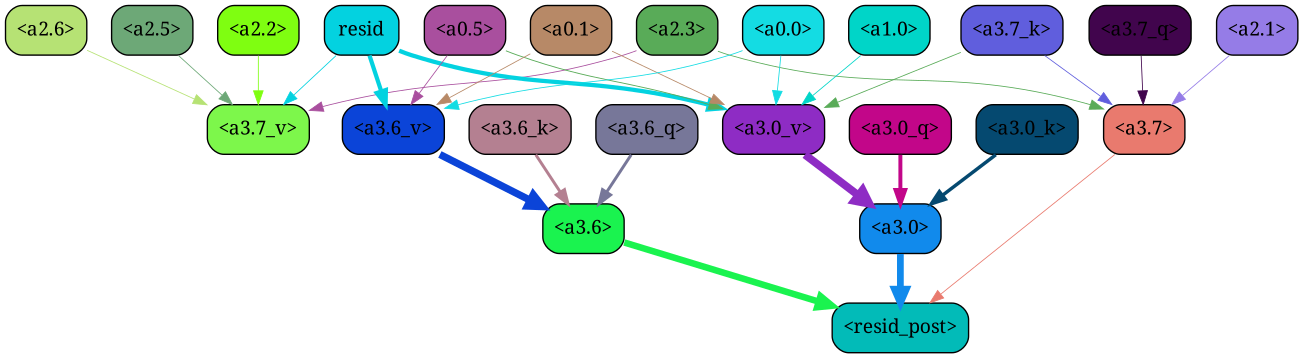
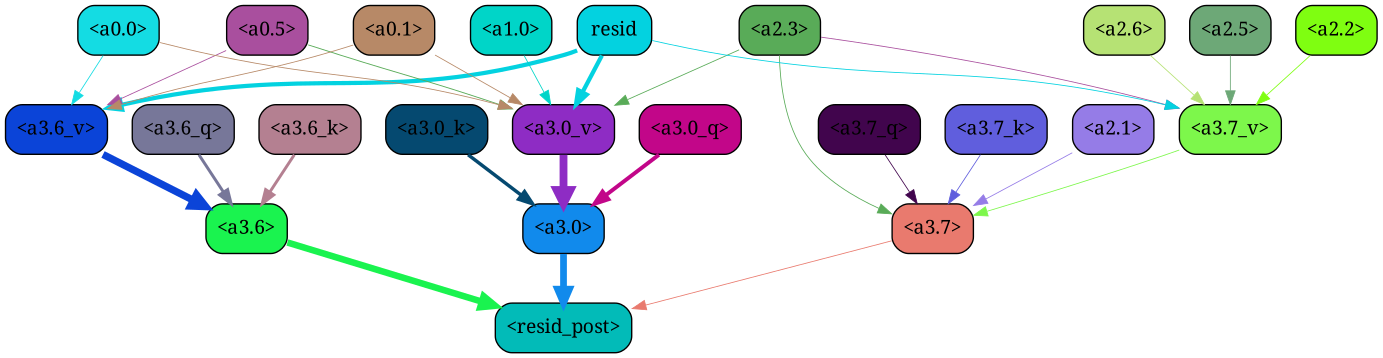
  strict digraph {
    fontname="Noto Serif"
    splines=true
    node [color=black fontname="Noto Serif" shape=box style="filled, rounded"]
    edge [color="#59ab58" fontname="Noto Serif" penwidth=0.6]
    "<a3.7>" [fillcolor="#e97a6e"]
    "<resid_post>" [fillcolor="#02bbb8"]
    "<a3.6>" [fillcolor="#1af34f"]
    "<a3.0>" [fillcolor="#118aec"]
    "<a2.3>" [fillcolor="#59ab58"]
    "<a3.7_v>" [fillcolor="#7df74b"]
    "<a3.0_v>" [fillcolor="#8e2cc4"]
    "<a3.7_q>" [fillcolor="#41054d"]
    "<a3.6_q>" [fillcolor="#777799"]
    "<a3.0_q>" [fillcolor="#c20689"]
    "<a3.7_k>" [fillcolor="#605edd"]
    "<a3.6_k>" [fillcolor="#b48091"]
    "<a3.0_k>" [fillcolor="#054970"]
    "<a3.6_v>" [fillcolor="#0b44d8"]
    "<a2.6>" [fillcolor="#b6e274"]
    "<a2.5>" [fillcolor="#6da877"]
    "<a2.2>" [fillcolor="#7ffe11"]
    "<a2.1>" [fillcolor="#957ce7"]
    n19 [fillcolor="#03d2e0" label=resid]
    "<a0.5>" [fillcolor="#a94f9e"]
    "<a0.1>" [fillcolor="#b78967"]
    "<a0.0>" [fillcolor="#14dce3"]
    "<a1.0>" [fillcolor="#00d5c8"]
    "<a3.7>" -> "<resid_post>" [color="#e97a6e"]
    "<a3.6>" -> "<resid_post>" [color="#1af34f" penwidth=4.7534414529800415]
    "<a3.0>" -> "<resid_post>" [color="#118aec" penwidth=4.898576855659485]
    "<a2.3>" -> "<a3.7>"
    "<a2.3>" -> "<a3.7_v>" [color="#a94f9e"]
-   "<a3.7_k>" -> "<a3.0_v>"
+   "<a2.3>" -> "<a3.0_v>"
+   "<a3.7_v>" -> "<a3.7>" [color="#7df74b"]
    "<a3.0_v>" -> "<a3.0>" [color="#8e2cc4" penwidth=5.680712580680847]
    "<a3.7_q>" -> "<a3.7>" [color="#41054d"]
    "<a3.6_q>" -> "<a3.6>" [color="#777799" penwidth=2.160832464694977]
    "<a3.0_q>" -> "<a3.0>" [color="#c20689" penwidth=2.870753765106201]
    "<a3.7_k>" -> "<a3.7>" [color="#605edd"]
    "<a3.6_k>" -> "<a3.6>" [color="#b48091" penwidth=2.13908451795578]
    "<a3.0_k>" -> "<a3.0>" [color="#054970" penwidth=2.520303964614868]
    "<a3.6_v>" -> "<a3.6>" [color="#0b44d8" penwidth=5.297133803367615]
    "<a2.6>" -> "<a3.7_v>" [color="#b6e274"]
    "<a2.5>" -> "<a3.7_v>" [color="#6da877"]
    "<a2.2>" -> "<a3.7_v>" [color="#7ffe11"]
    "<a2.1>" -> "<a3.7>" [color="#957ce7"]
    n19 -> "<a3.7_v>" [color="#03d2e0"]
    n19 -> "<a3.0_v>" [color="#03d2e0" penwidth=3.0891895294189453]
    n19 -> "<a3.6_v>" [color="#03d2e0" penwidth=3.067279100418091]
    "<a0.5>" -> "<a3.0_v>" [penwidth=0.6549575447570533]
    "<a0.5>" -> "<a3.6_v>" [color="#a94f9e"]
    "<a0.1>" -> "<a3.0_v>" [color="#b78967"]
    "<a0.1>" -> "<a3.6_v>" [color="#b78967"]
-   "<a0.0>" -> "<a3.0_v>" [color="#14dce3"]
+   "<a0.0>" -> "<a3.0_v>" [color="#b78967"]
    "<a0.0>" -> "<a3.6_v>" [color="#14dce3"]
    "<a1.0>" -> "<a3.0_v>" [color="#00d5c8"]
  }
